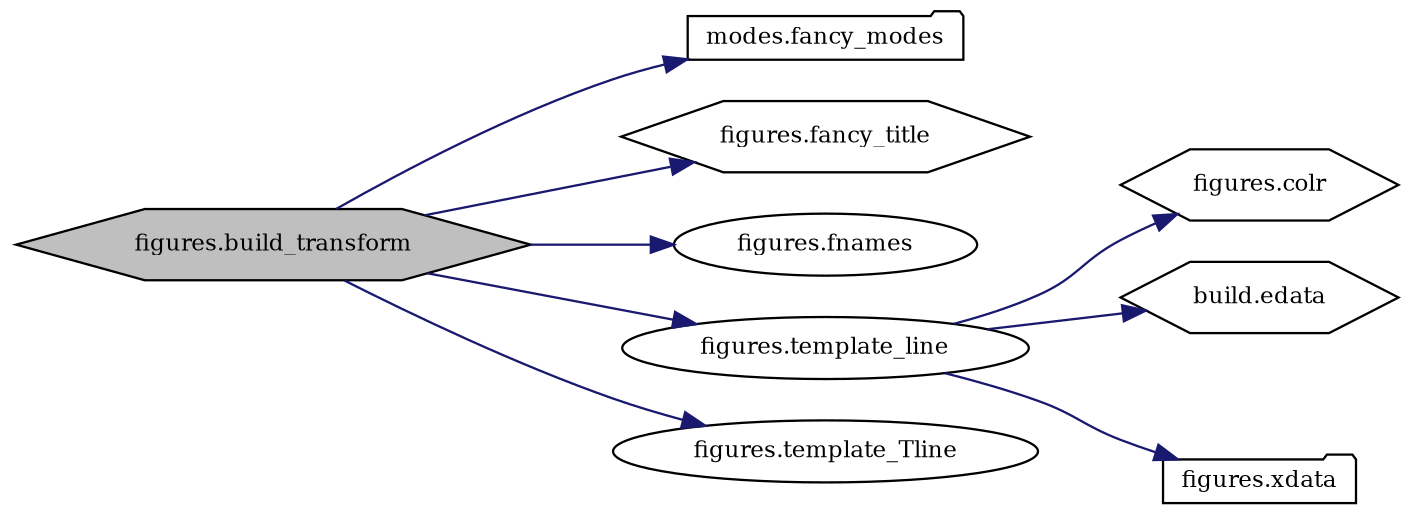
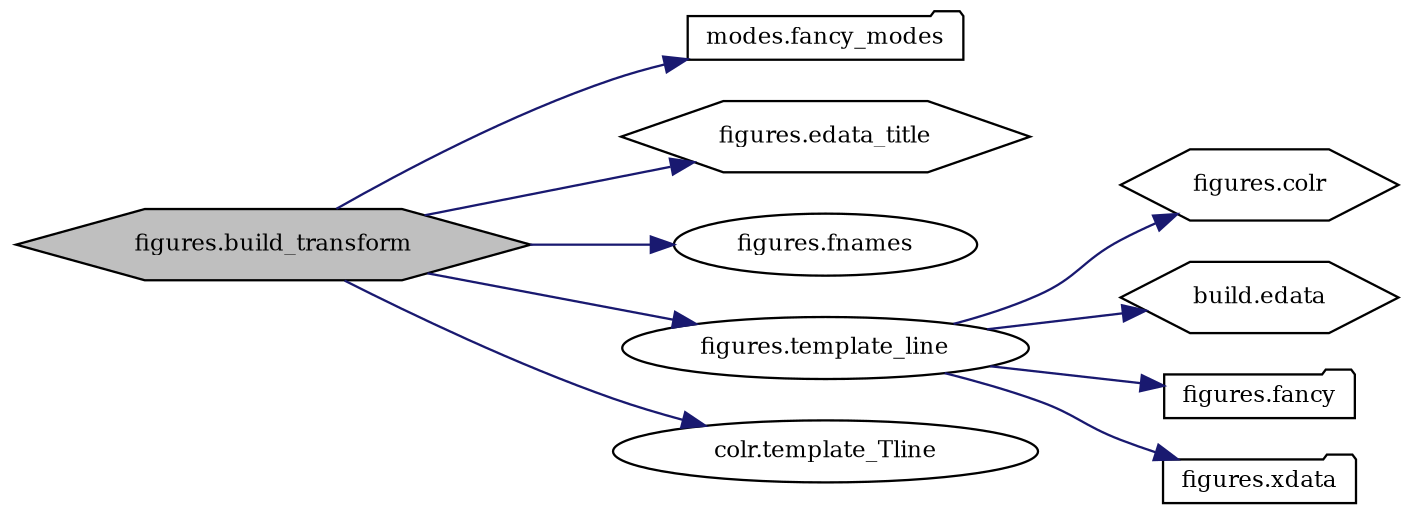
  digraph {
    fontname="DejaVu Serif"
    rankdir=LR
    node [color=black fillcolor=white fontname="DejaVu Serif" fontsize=10 shape=hexagon style=filled]
    edge [color=midnightblue fontname="DejaVu Serif" fontsize=10 labelfontname=Helvetica labelfontsize=10 style=solid]
    n1 [fillcolor=grey75 fontcolor=black height=0.2 label="figures.build_transform" width=0.4]
    n2 [height=0.2 label="modes.fancy_modes" shape=folder width=0.4]
-   n3 [height=0.2 label="figures.fancy_title" width=0.4]
+   n3 [height=0.2 label="figures.edata_title" width=0.4]
    n4 [height=0.2 label="figures.fnames" shape=ellipse width=0.4]
    n5 [height=0.2 label="figures.template_line" shape=ellipse width=0.4]
-   n6 [height=0.2 label="figures.template_Tline" shape=ellipse width=0.4]
+   n6 [height=0.2 label="colr.template_Tline" shape=ellipse width=0.4]
    n7 [height=0.2 label="figures.colr" width=0.4]
    n8 [height=0.2 label="build.edata" width=0.4]
+   n9 [height=0.2 label="figures.fancy" shape=folder width=0.4]
    n10 [height=0.2 label="figures.xdata" shape=folder width=0.4]
    n1 -> n2
    n1 -> n3
    n1 -> n4
    n1 -> n5
    n1 -> n6
    n5 -> n7
    n5 -> n8
+   n5 -> n9
    n5 -> n10
  }
